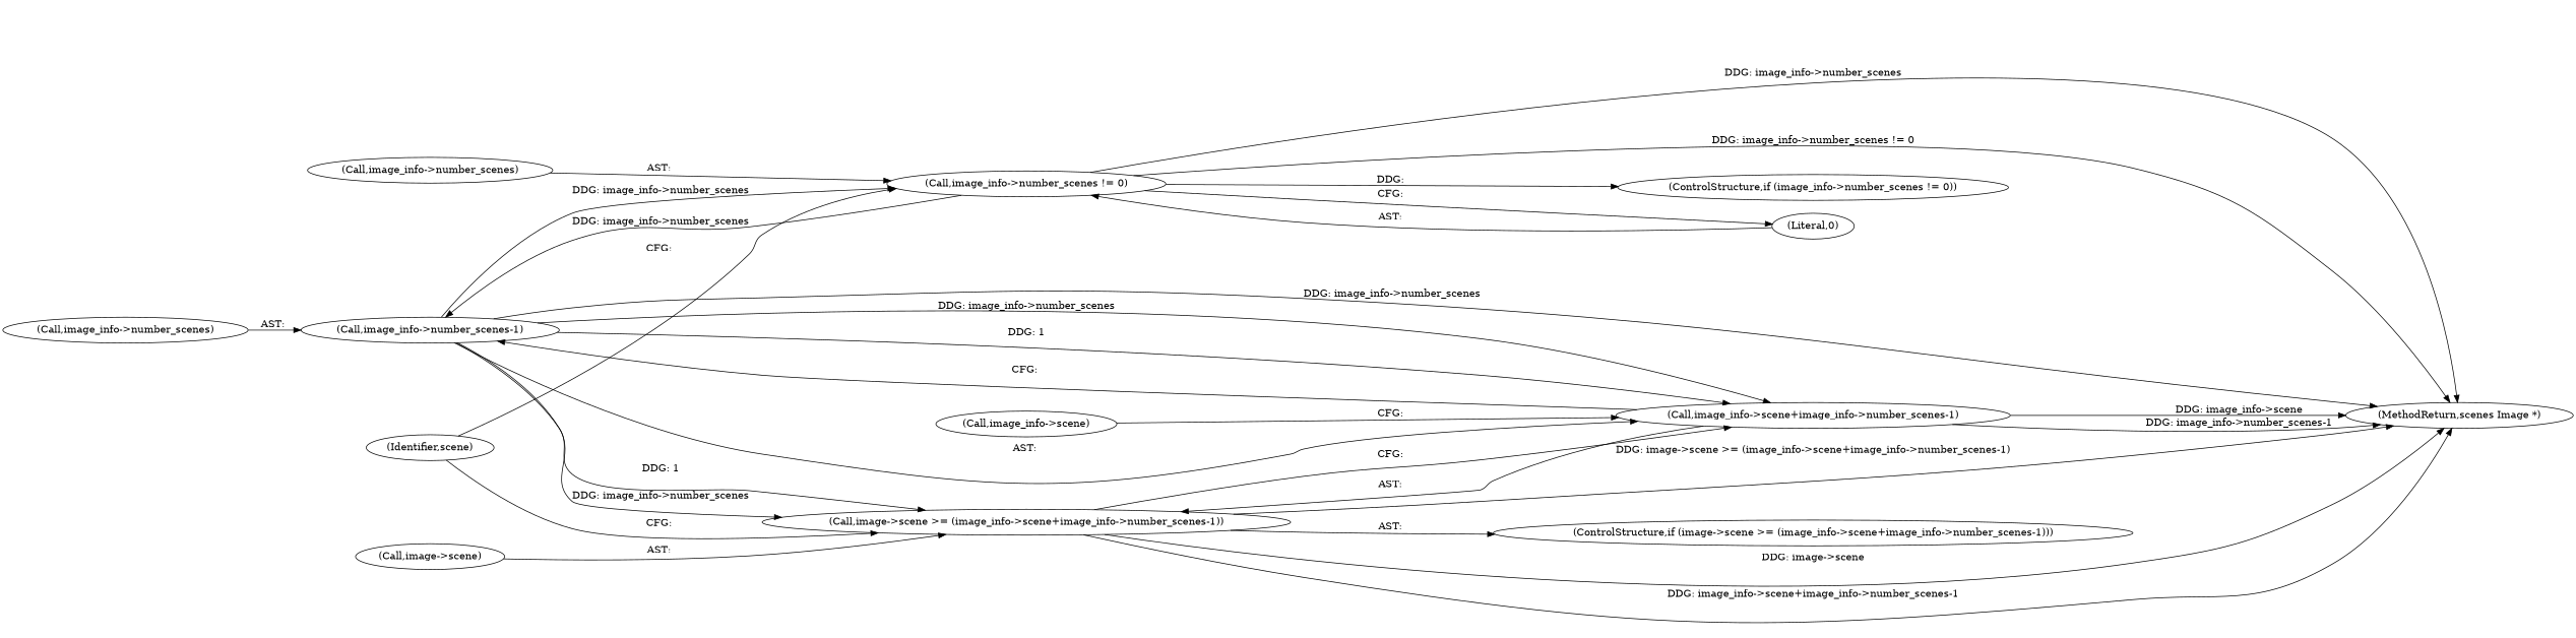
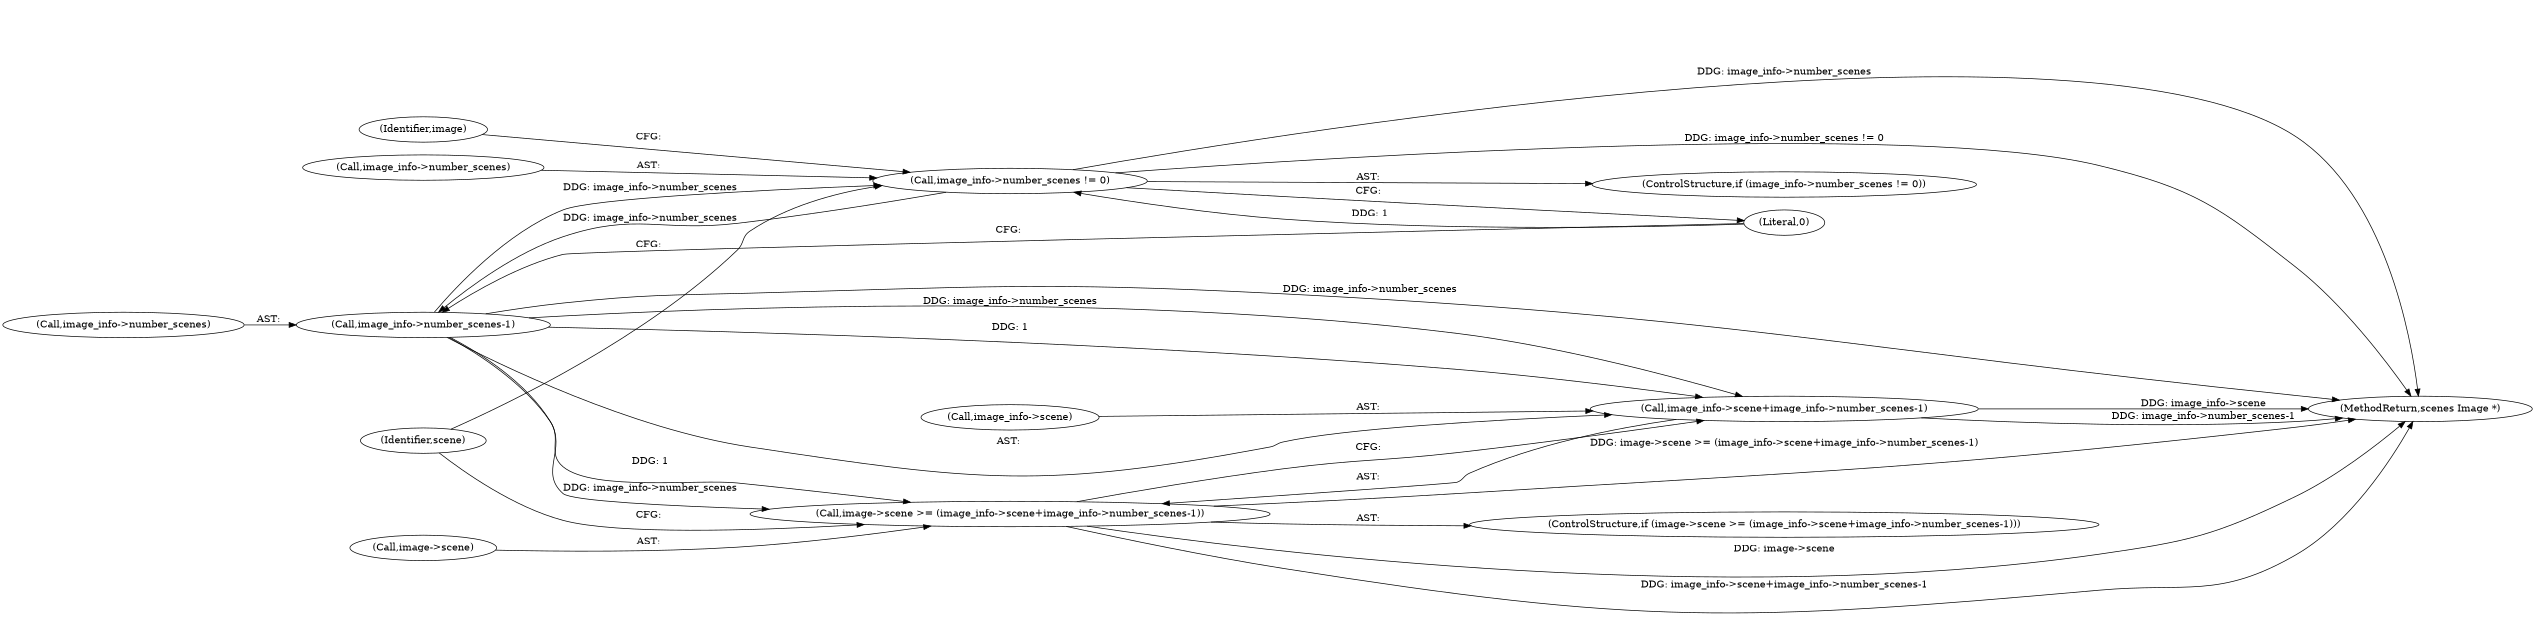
  digraph {
    rankdir=LR
    n1 [label="(Call,image_info->number_scenes-1)"]
    n2 [label="(Call,image_info->number_scenes != 0)"]
    n3 [label="(Call,image->scene >= (image_info->scene+image_info->number_scenes-1))"]
    n4 [label="(Call,image_info->scene+image_info->number_scenes-1)"]
    n5 [label="(MethodReturn,scenes Image *)"]
    n6 [label="(ControlStructure,if (image_info->number_scenes != 0))"]
    n7 [label="(Literal,0)"]
    n8 [label="(ControlStructure,if (image->scene >= (image_info->scene+image_info->number_scenes-1)))"]
+   n9 [label="(Identifier,image)"]
    n10 [label="(Call,image_info->scene)"]
    n11 [label="(Call,image_info->number_scenes)"]
    n12 [label="(Identifier,scene)"]
    n13 [label="(Call,image->scene)"]
    n14 [label="(Call,image_info->number_scenes)"]
    n1 -> n2 [label="DDG: image_info->number_scenes"]
    n1 -> n3 [label="DDG: image_info->number_scenes"]
    n1 -> n3 [label="DDG: 1"]
    n1 -> n4 [label="AST: "]
    n1 -> n4 [label="DDG: image_info->number_scenes"]
    n1 -> n4 [label="DDG: 1"]
    n1 -> n5 [label="DDG: image_info->number_scenes"]
    n2 -> n1 [label="DDG: image_info->number_scenes"]
    n2 -> n5 [label="DDG: image_info->number_scenes"]
    n2 -> n5 [label="DDG: image_info->number_scenes != 0"]
-   n2 -> n6 [label="DDG: "]
+   n2 -> n6 [label="AST: "]
    n2 -> n7 [label="CFG: "]
    n3 -> n4 [label="CFG: "]
    n3 -> n5 [label="DDG: image->scene"]
    n3 -> n5 [label="DDG: image_info->scene+image_info->number_scenes-1"]
    n3 -> n5 [label="DDG: image->scene >= (image_info->scene+image_info->number_scenes-1)"]
    n3 -> n8 [label="AST: "]
-   n4 -> n1 [label="CFG: "]
+   n7 -> n1 [label="CFG: "]
    n4 -> n3 [label="AST: "]
    n4 -> n5 [label="DDG: image_info->number_scenes-1"]
    n4 -> n5 [label="DDG: image_info->scene"]
-   n7 -> n2 [label="AST: "]
-   n10 -> n4 [label="CFG: "]
+   n7 -> n2 [label="DDG: 1"]
+   n9 -> n2 [label="CFG: "]
+   n10 -> n4 [label="AST: "]
    n11 -> n2 [label="AST: "]
    n12 -> n2 [label="CFG: "]
    n12 -> n3 [label="CFG: "]
    n13 -> n3 [label="AST: "]
    n14 -> n1 [label="AST: "]
  }
